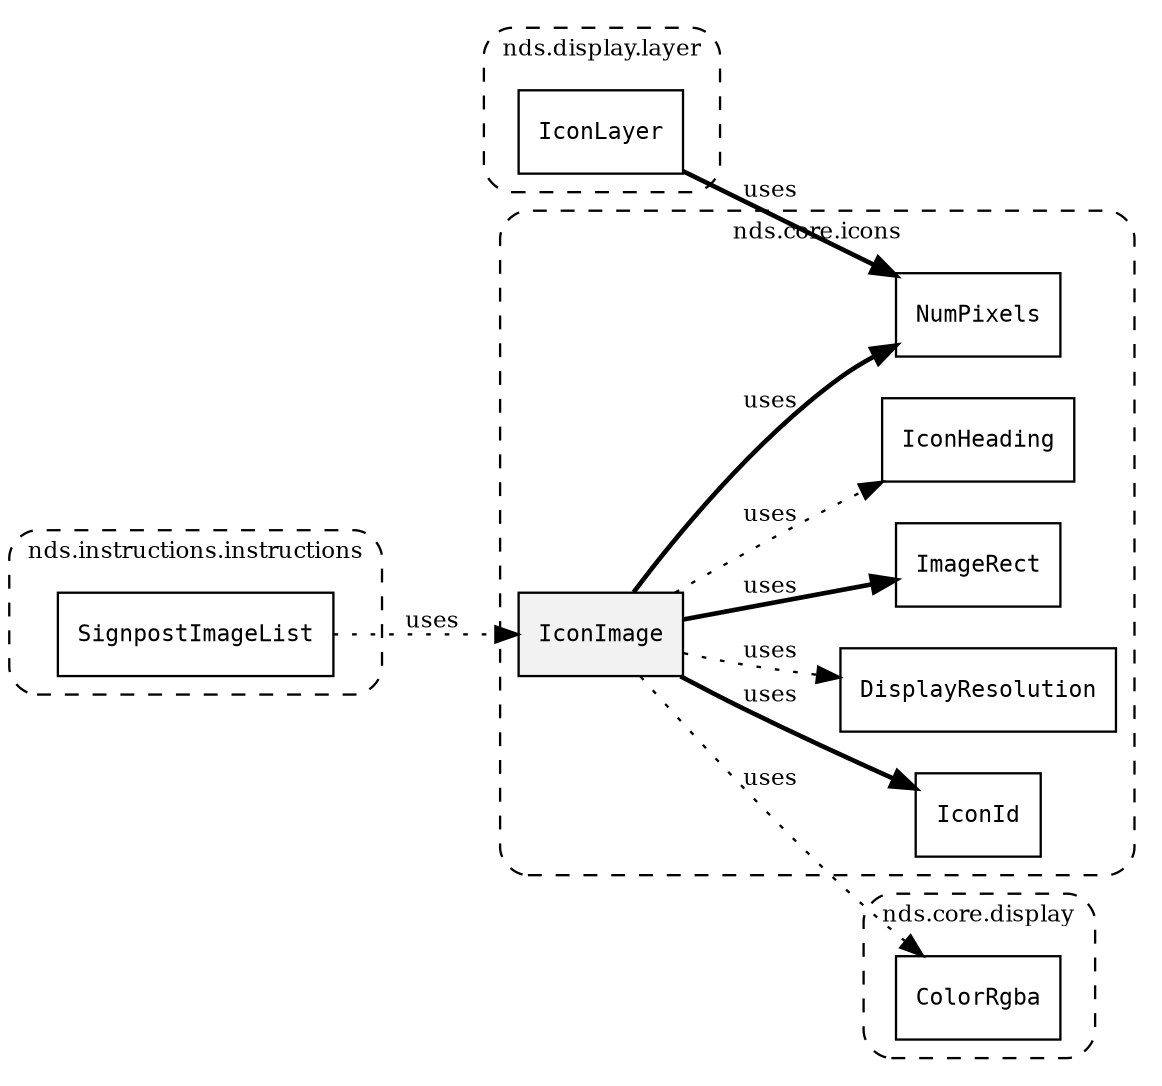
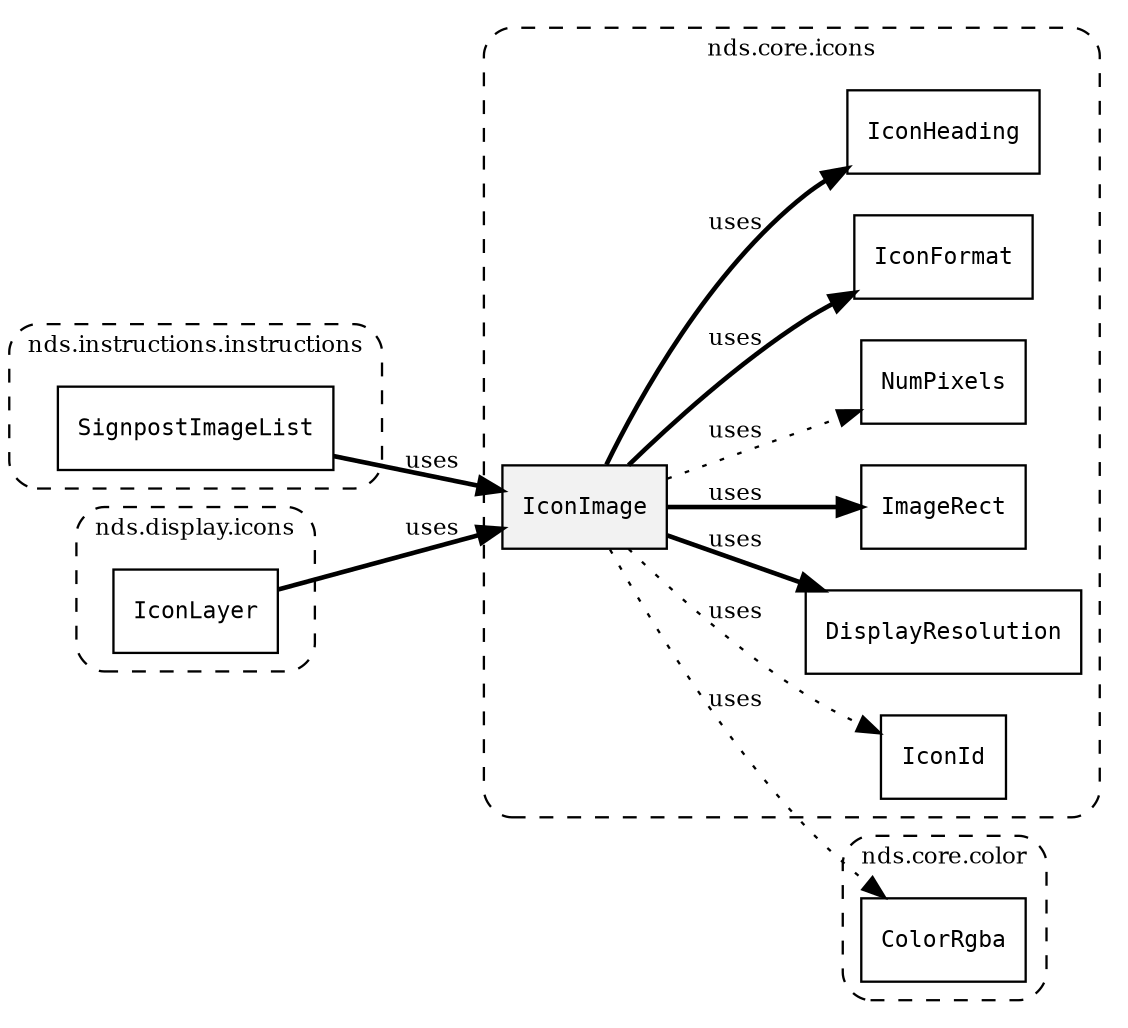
  digraph {
    fontsize=10
    rankdir=LR
    node [fontsize=10 shape=box]
    edge [fontsize=10 style=dotted]
    n1 [fillcolor="#0000000D" label=<<font face="monospace"><table align="center" border="0" cellspacing="0" cellpadding="0"><tr><td href="../../../content/packages/nds.core.icons.html#Structure-IconImage" title="Structure defined in nds.core.icons">IconImage</td></tr></table></font>> style=filled]
    n2 [label=<<font face="monospace"><table align="center" border="0" cellspacing="0" cellpadding="0"><tr><td href="../../../content/packages/nds.core.icons.html#Subtype-IconId" title="Subtype defined in nds.core.icons">IconId</td></tr></table></font>>]
    n3 [label=<<font face="monospace"><table align="center" border="0" cellspacing="0" cellpadding="0"><tr><td href="../../../content/packages/nds.core.icons.html#Subtype-DisplayResolution" title="Subtype defined in nds.core.icons">DisplayResolution</td></tr></table></font>>]
    n4 [label=<<font face="monospace"><table align="center" border="0" cellspacing="0" cellpadding="0"><tr><td href="../../../content/packages/nds.core.icons.html#Structure-ImageRect" title="Structure defined in nds.core.icons">ImageRect</td></tr></table></font>>]
    n5 [label=<<font face="monospace"><table align="center" border="0" cellspacing="0" cellpadding="0"><tr><td href="../../../content/packages/nds.core.icons.html#Subtype-NumPixels" title="Subtype defined in nds.core.icons">NumPixels</td></tr></table></font>>]
+   n6 [label=<<font face="monospace"><table align="center" border="0" cellspacing="0" cellpadding="0"><tr><td href="../../../content/packages/nds.core.icons.html#Enum-IconFormat" title="Enum defined in nds.core.icons">IconFormat</td></tr></table></font>>]
    n7 [label=<<font face="monospace"><table align="center" border="0" cellspacing="0" cellpadding="0"><tr><td href="../../../content/packages/nds.core.icons.html#Subtype-IconHeading" title="Subtype defined in nds.core.icons">IconHeading</td></tr></table></font>>]
    n8 [label=<<font face="monospace"><table align="center" border="0" cellspacing="0" cellpadding="0"><tr><td href="../../../content/packages/nds.core.color.html#Structure-ColorRgba" title="Structure defined in nds.core.color">ColorRgba</td></tr></table></font>>]
    n9 [label=<<font face="monospace"><table align="center" border="0" cellspacing="0" cellpadding="0"><tr><td href="../../../content/packages/nds.instructions.types.html#Structure-SignpostImageList" title="Structure defined in nds.instructions.types">SignpostImageList</td></tr></table></font>>]
    n10 [label=<<font face="monospace"><table align="center" border="0" cellspacing="0" cellpadding="0"><tr><td href="../../../content/packages/nds.display.layer.html#Structure-IconLayer" title="Structure defined in nds.display.layer">IconLayer</td></tr></table></font>>]
    subgraph cluster_1 {
      label="nds.core.icons"
      style="dashed, rounded"
      n1
      n2
      n3
      n4
      n5
+     n6
      n7
    }
    subgraph cluster_2 {
-     label="nds.core.display"
+     label="nds.core.color"
      style="dashed, rounded"
      n8
    }
    subgraph cluster_3 {
      label="nds.instructions.instructions"
      style="dashed, rounded"
      n9
    }
    subgraph cluster_4 {
-     label="nds.display.layer"
+     label="nds.display.icons"
      style="dashed, rounded"
      n10
    }
-   n1 -> n2 [label=uses style=bold]
-   n1 -> n3 [label=uses]
+   n1 -> n2 [label=uses]
+   n1 -> n3 [label=uses style=bold]
    n1 -> n4 [label=uses style=bold]
-   n1 -> n5 [label=uses style=bold]
-   n1 -> n7 [label=uses]
+   n1 -> n5 [label=uses]
+   n1 -> n6 [label=uses style=bold]
+   n1 -> n7 [label=uses style=bold]
    n1 -> n8 [label=uses]
-   n9 -> n1 [label=uses]
-   n10 -> n5 [label=uses style=bold]
+   n9 -> n1 [label=uses style=bold]
+   n10 -> n1 [label=uses style=bold]
  }
